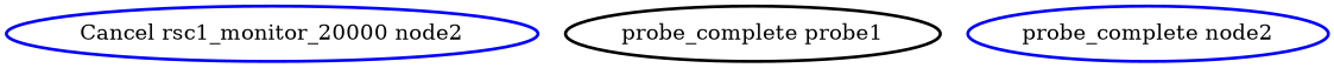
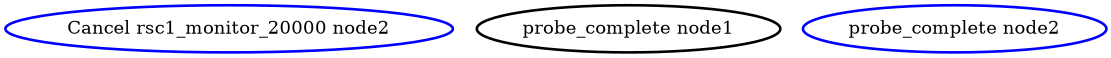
  digraph {
    node [color=blue fontcolor=black style=bold]
    "Cancel rsc1_monitor_20000 node2"
-   "probe_complete node1" [color=black label="probe_complete probe1"]
+   "probe_complete node1" [color=black]
    "probe_complete node2"
  }
